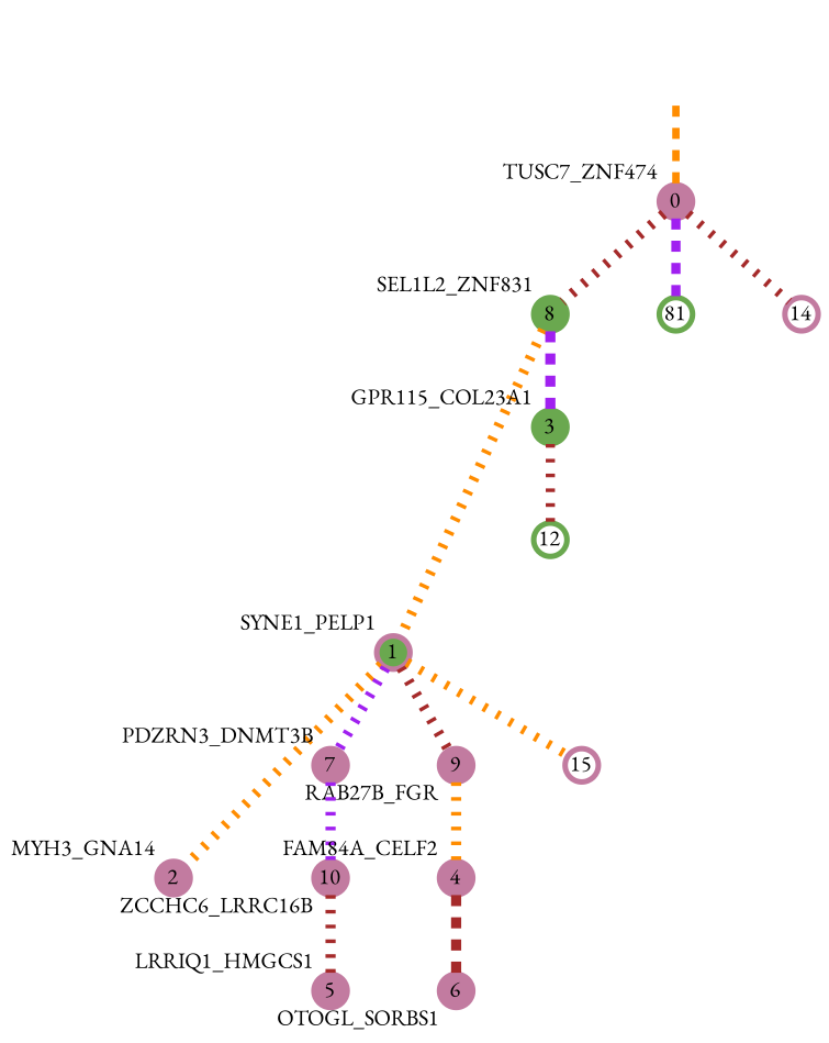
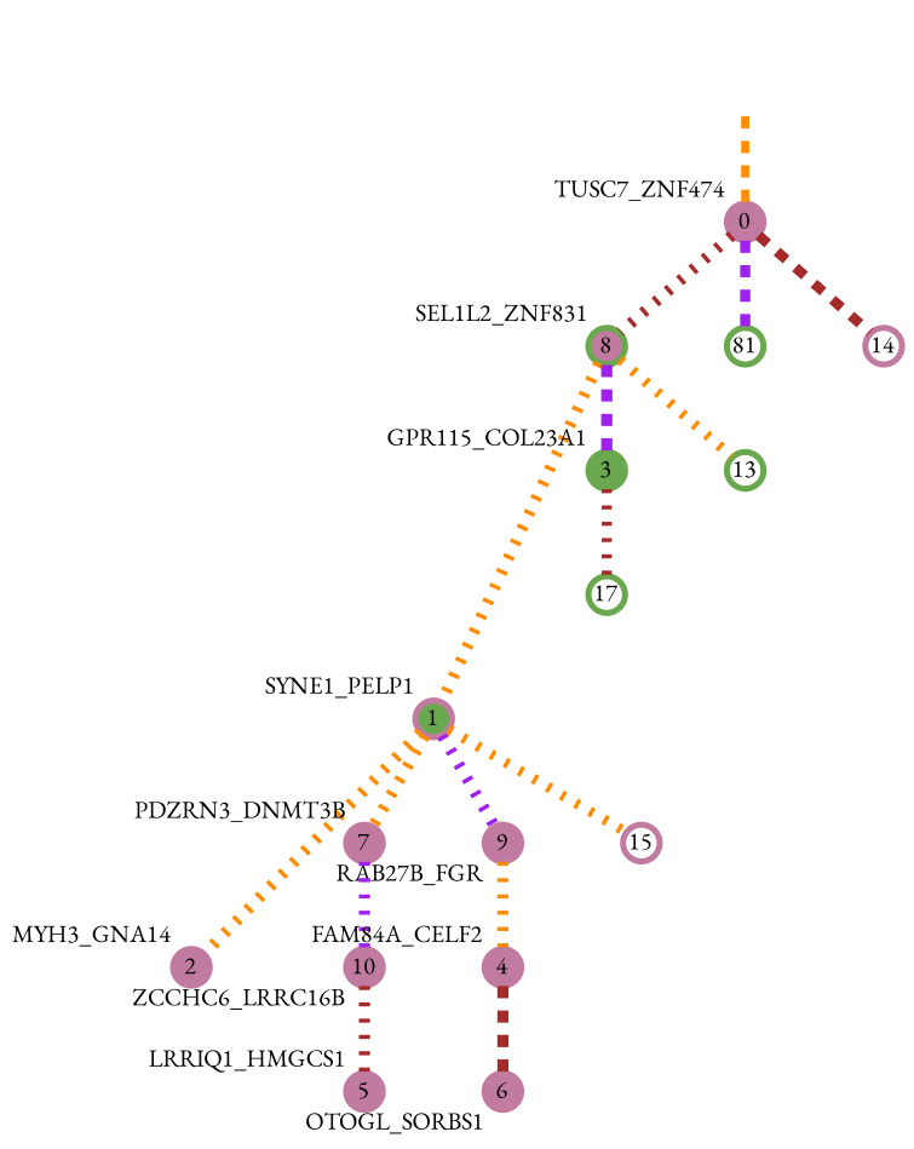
  strict digraph {
    fontname="EB Garamond"
    forcelabels=true
    nodesep=0.7
    rankdir=TB
    ranksep=0.6
    splines=false
    node [color="#c27ba0ff" fillcolor="#c27ba0ff" fixedsize=true fontname="EB Garamond" fontsize="12pt" penwidth=3 shape=circle style=filled]
    edge [arrowhead=tee arrowsize=0 color=darkorange fontname="EB Garamond" minlen=1.080645203590393 penwidth=5.5 style=dotted]
    0 [height=0.25 xlabel=TUSC7_ZNF474]
-   8 [color="#6aa84fff" fillcolor="#6aa84fff" height=0.25 xlabel=SEL1L2_ZNF831]
+   8 [color="#6aa84fff" height=0.25 xlabel=SEL1L2_ZNF831]
    n3 [color="#6aa84fff" fillcolor="#6aa84fff" height=0.25 label=81 style=solid]
    14 [height=0.25 style=solid]
    1 [fillcolor="#6aa84fff" height=0.25 xlabel=SYNE1_PELP1]
    2 [height=0.25 xlabel=MYH3_GNA14]
    7 [height=0.25 xlabel=PDZRN3_DNMT3B]
    9 [height=0.25 xlabel=RAB27B_FGR]
    15 [height=0.25 style=solid]
    3 [color="#6aa84fff" fillcolor="#6aa84fff" height=0.25 xlabel=GPR115_COL23A1]
+   13 [color="#6aa84fff" fillcolor="#6aa84fff" height=0.25 style=solid]
    10 [height=0.25 xlabel=ZCCHC6_LRRC16B]
    4 [height=0.25 xlabel=FAM84A_CELF2]
-   12 [color="#6aa84fff" fillcolor="#6aa84fff" height=0.25 style=solid]
+   12 [color="#6aa84fff" fillcolor="#6aa84fff" height=0.25 style=solid label=17]
    5 [height=0.25 xlabel=LRRIQ1_HMGCS1]
    6 [height=0.25 xlabel=OTOGL_SORBS1]
    normal [style=invis xlabel=TUSC7_ZNF474 color="" fillcolor="" fixedsize="" fontsize="" shape=""]
    0 -> 8 [arrowhead=normal color=brown minlen=1.1935484409332275]
    0 -> n3 [arrowhead=normal color=purple penwidth=5 style=dashed]
-   0 -> 14 [color=brown penwidth=5]
+   0 -> 14 [color=brown penwidth=5 style=dashed]
    8 -> 1 [minlen=3.0]
    8 -> 3 [arrowhead=normal color=purple minlen=1.4838709831237793 style=dashed]
+   8 -> 13 [arrowhead=normal penwidth=5]
    1 -> 2 [minlen=2.064516067504883]
-   1 -> 7 [arrowhead=normal color=purple minlen=1.225806474685669]
-   1 -> 9 [color=brown minlen=1.1612902879714966]
+   1 -> 7 [arrowhead=normal minlen=1.225806474685669]
+   1 -> 9 [color=purple minlen=1.1612902879714966]
    1 -> 15 [penwidth=5]
    7 -> 10 [color=purple minlen=1.1612902879714966]
    9 -> 4 [arrowhead=normal minlen=1.451612949371338]
    3 -> 12 [color=brown penwidth=5]
    10 -> 5 [arrowhead=normal color=brown minlen=1.3870967626571655]
    4 -> 6 [color=brown minlen=1.2580645084381104 style=dashed]
    normal -> 0 [penwidth=4 style=dashed minlen=""]
  }
